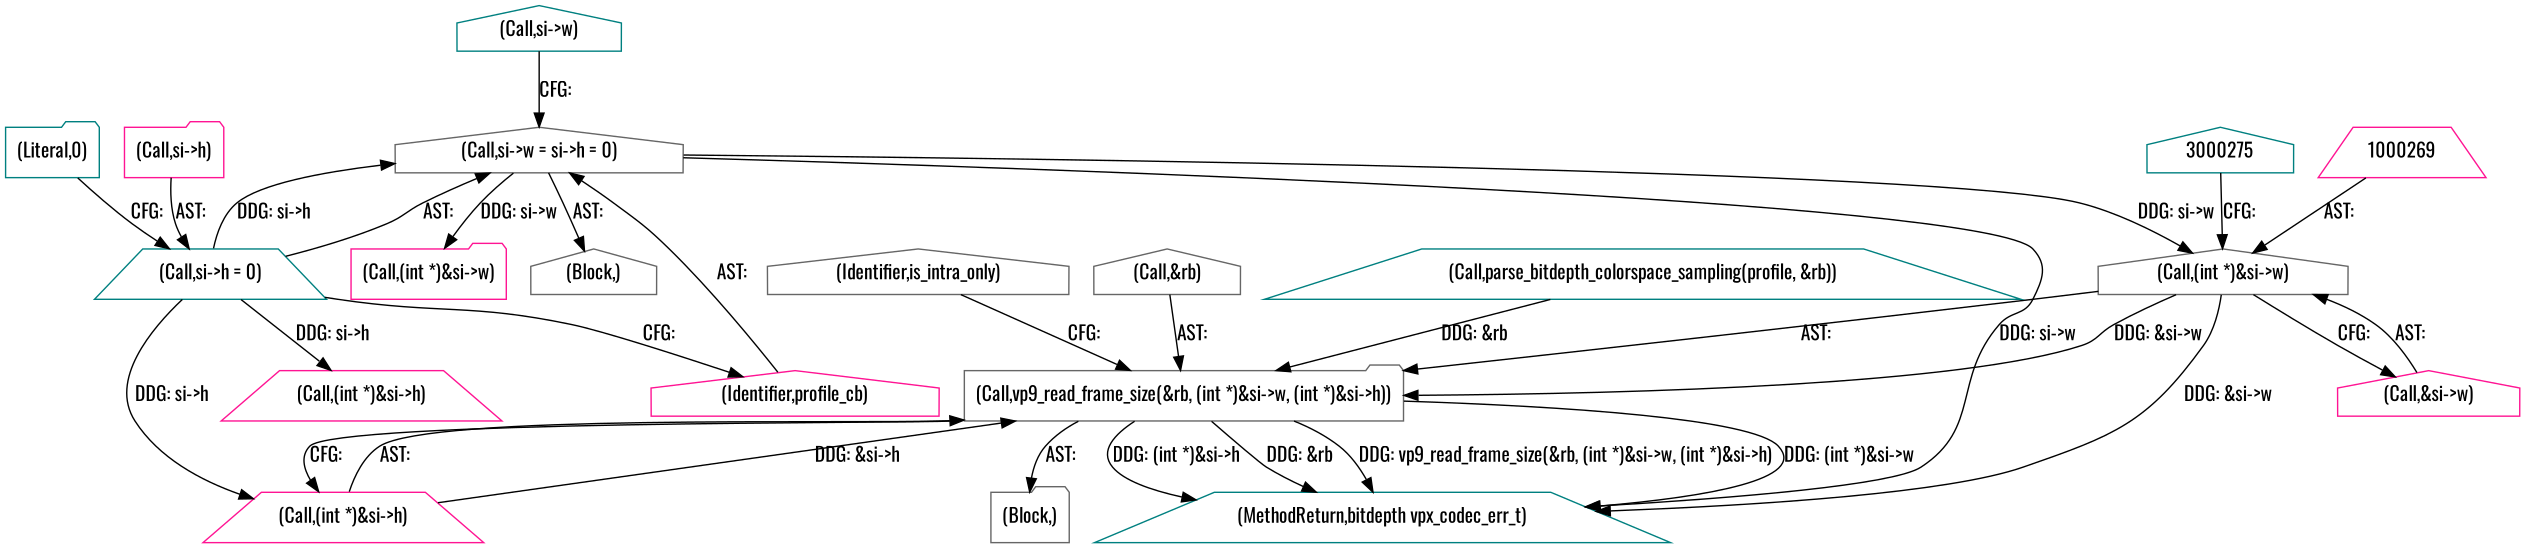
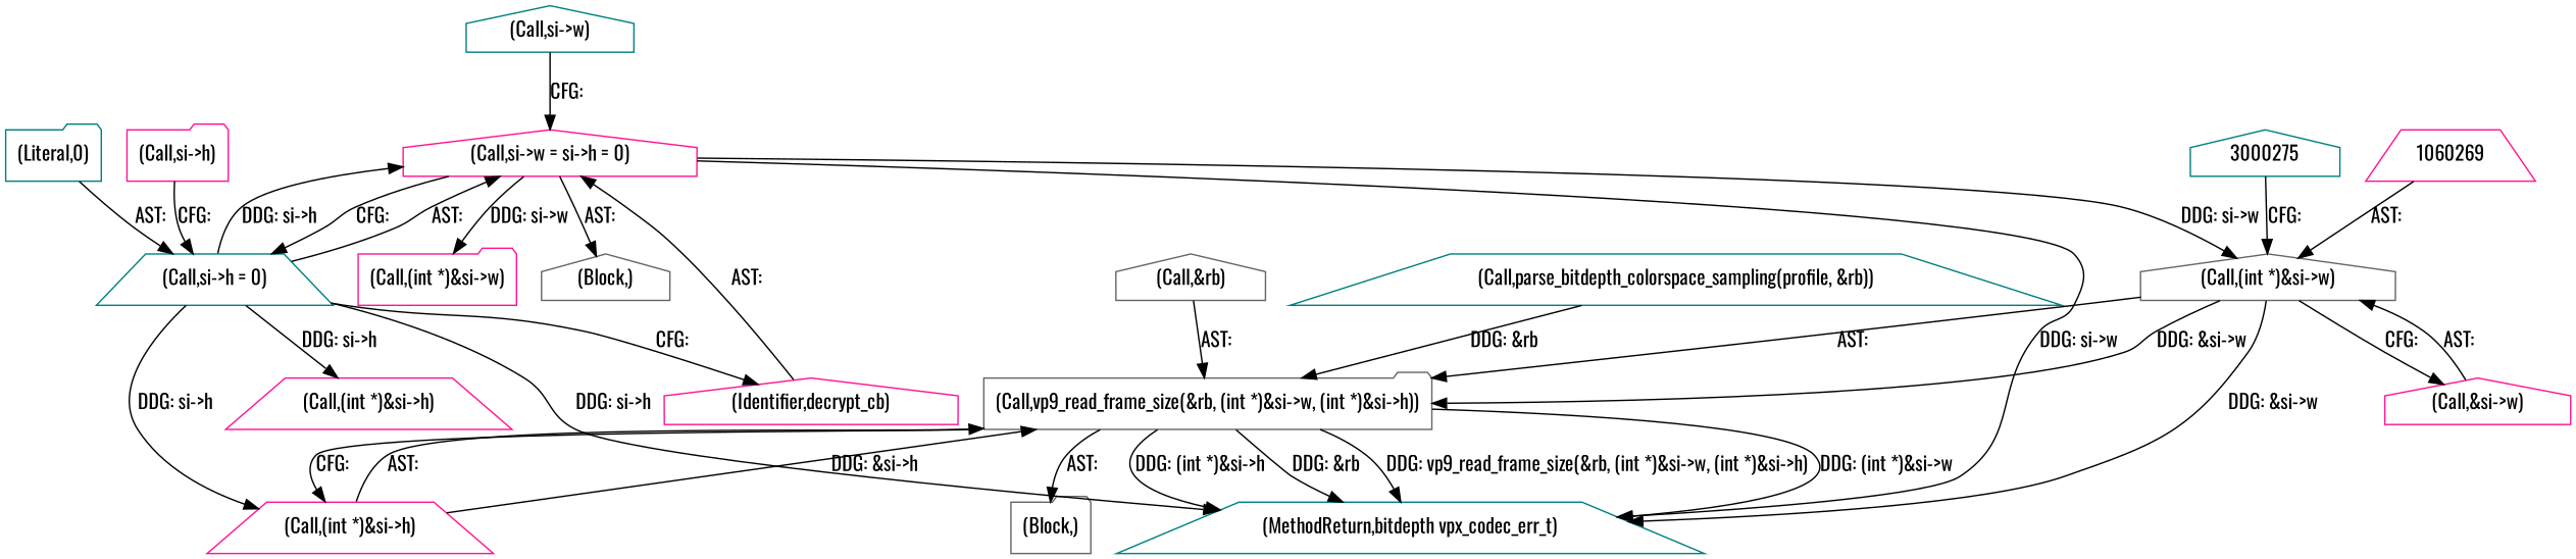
  digraph {
    fontname=Oswald
    node [color=gray40 fontname=Oswald shape=house]
    edge [fontname=Oswald]
    n1 [label="(Call,(int *)&si->w)"]
    n2 [label="(Call,vp9_read_frame_size(&rb, (int *)&si->w, (int *)&si->h))" shape=folder]
    n3 [color=deeppink label="(Call,&si->w)"]
    n4 [color=teal label="(MethodReturn,bitdepth vpx_codec_err_t)" shape=trapezium]
    n5 [color=deeppink label="(Call,(int *)&si->h)" shape=trapezium]
    n6 [label="(Block,)" shape=folder]
-   n7 [label="(Call,si->w = si->h = 0)"]
+   n7 [color=deeppink label="(Call,si->w = si->h = 0)"]
    n8 [color=teal label="(Call,si->h = 0)" shape=trapezium]
    n9 [color=deeppink label="(Call,(int *)&si->w)" shape=folder]
    n10 [label="(Block,)"]
    n11 [color=deeppink label="(Call,(int *)&si->h)" shape=trapezium]
-   n12 [color=deeppink label="(Identifier,profile_cb)"]
+   n12 [color=deeppink label="(Identifier,decrypt_cb)"]
    n13 [color=teal label="(Literal,0)" shape=folder]
    n14 [color=deeppink label="(Call,si->h)" shape=folder]
    n15 [color=teal label="(Call,si->w)"]
    n16 [label="(Call,&rb)"]
-   n17 [label="(Identifier,is_intra_only)"]
    n18 [color=teal label="(Call,parse_bitdepth_colorspace_sampling(profile, &rb))" shape=trapezium]
-   1000269 [color=deeppink shape=trapezium]
+   1000269 [color=deeppink shape=trapezium label=1060269]
    n20 [color=teal label=3000275]
    n1 -> n2 [label="AST: "]
    n1 -> n2 [label="DDG: &si->w"]
    n1 -> n3 [label="CFG: "]
    n1 -> n4 [label="DDG: &si->w"]
    n2 -> n4 [label="DDG: vp9_read_frame_size(&rb, (int *)&si->w, (int *)&si->h)"]
    n2 -> n4 [label="DDG: (int *)&si->w"]
    n2 -> n4 [label="DDG: (int *)&si->h"]
    n2 -> n4 [label="DDG: &rb"]
    n2 -> n5 [label="CFG: "]
    n2 -> n6 [label="AST: "]
    n3 -> n1 [label="AST: "]
    n5 -> n2 [label="AST: "]
    n5 -> n2 [label="DDG: &si->h"]
    n7 -> n1 [label="DDG: si->w"]
    n7 -> n4 [label="DDG: si->w"]
+   n7 -> n8 [label="CFG: "]
    n7 -> n9 [label="DDG: si->w"]
    n7 -> n10 [label="AST: "]
+   n8 -> n4 [label="DDG: si->h"]
    n8 -> n5 [label="DDG: si->h"]
    n8 -> n7 [label="AST: "]
    n8 -> n7 [label="DDG: si->h"]
    n8 -> n11 [label="DDG: si->h"]
    n8 -> n12 [label="CFG: "]
    n12 -> n7 [label="AST: "]
-   n13 -> n8 [label="CFG: "]
-   n14 -> n8 [label="AST: "]
+   n13 -> n8 [label="AST: "]
+   n14 -> n8 [label="CFG: "]
    n15 -> n7 [label="CFG: "]
    n16 -> n2 [label="AST: "]
-   n17 -> n2 [label="CFG: "]
    n18 -> n2 [label="DDG: &rb"]
    1000269 -> n1 [label="AST: "]
    n20 -> n1 [label="CFG: "]
  }
